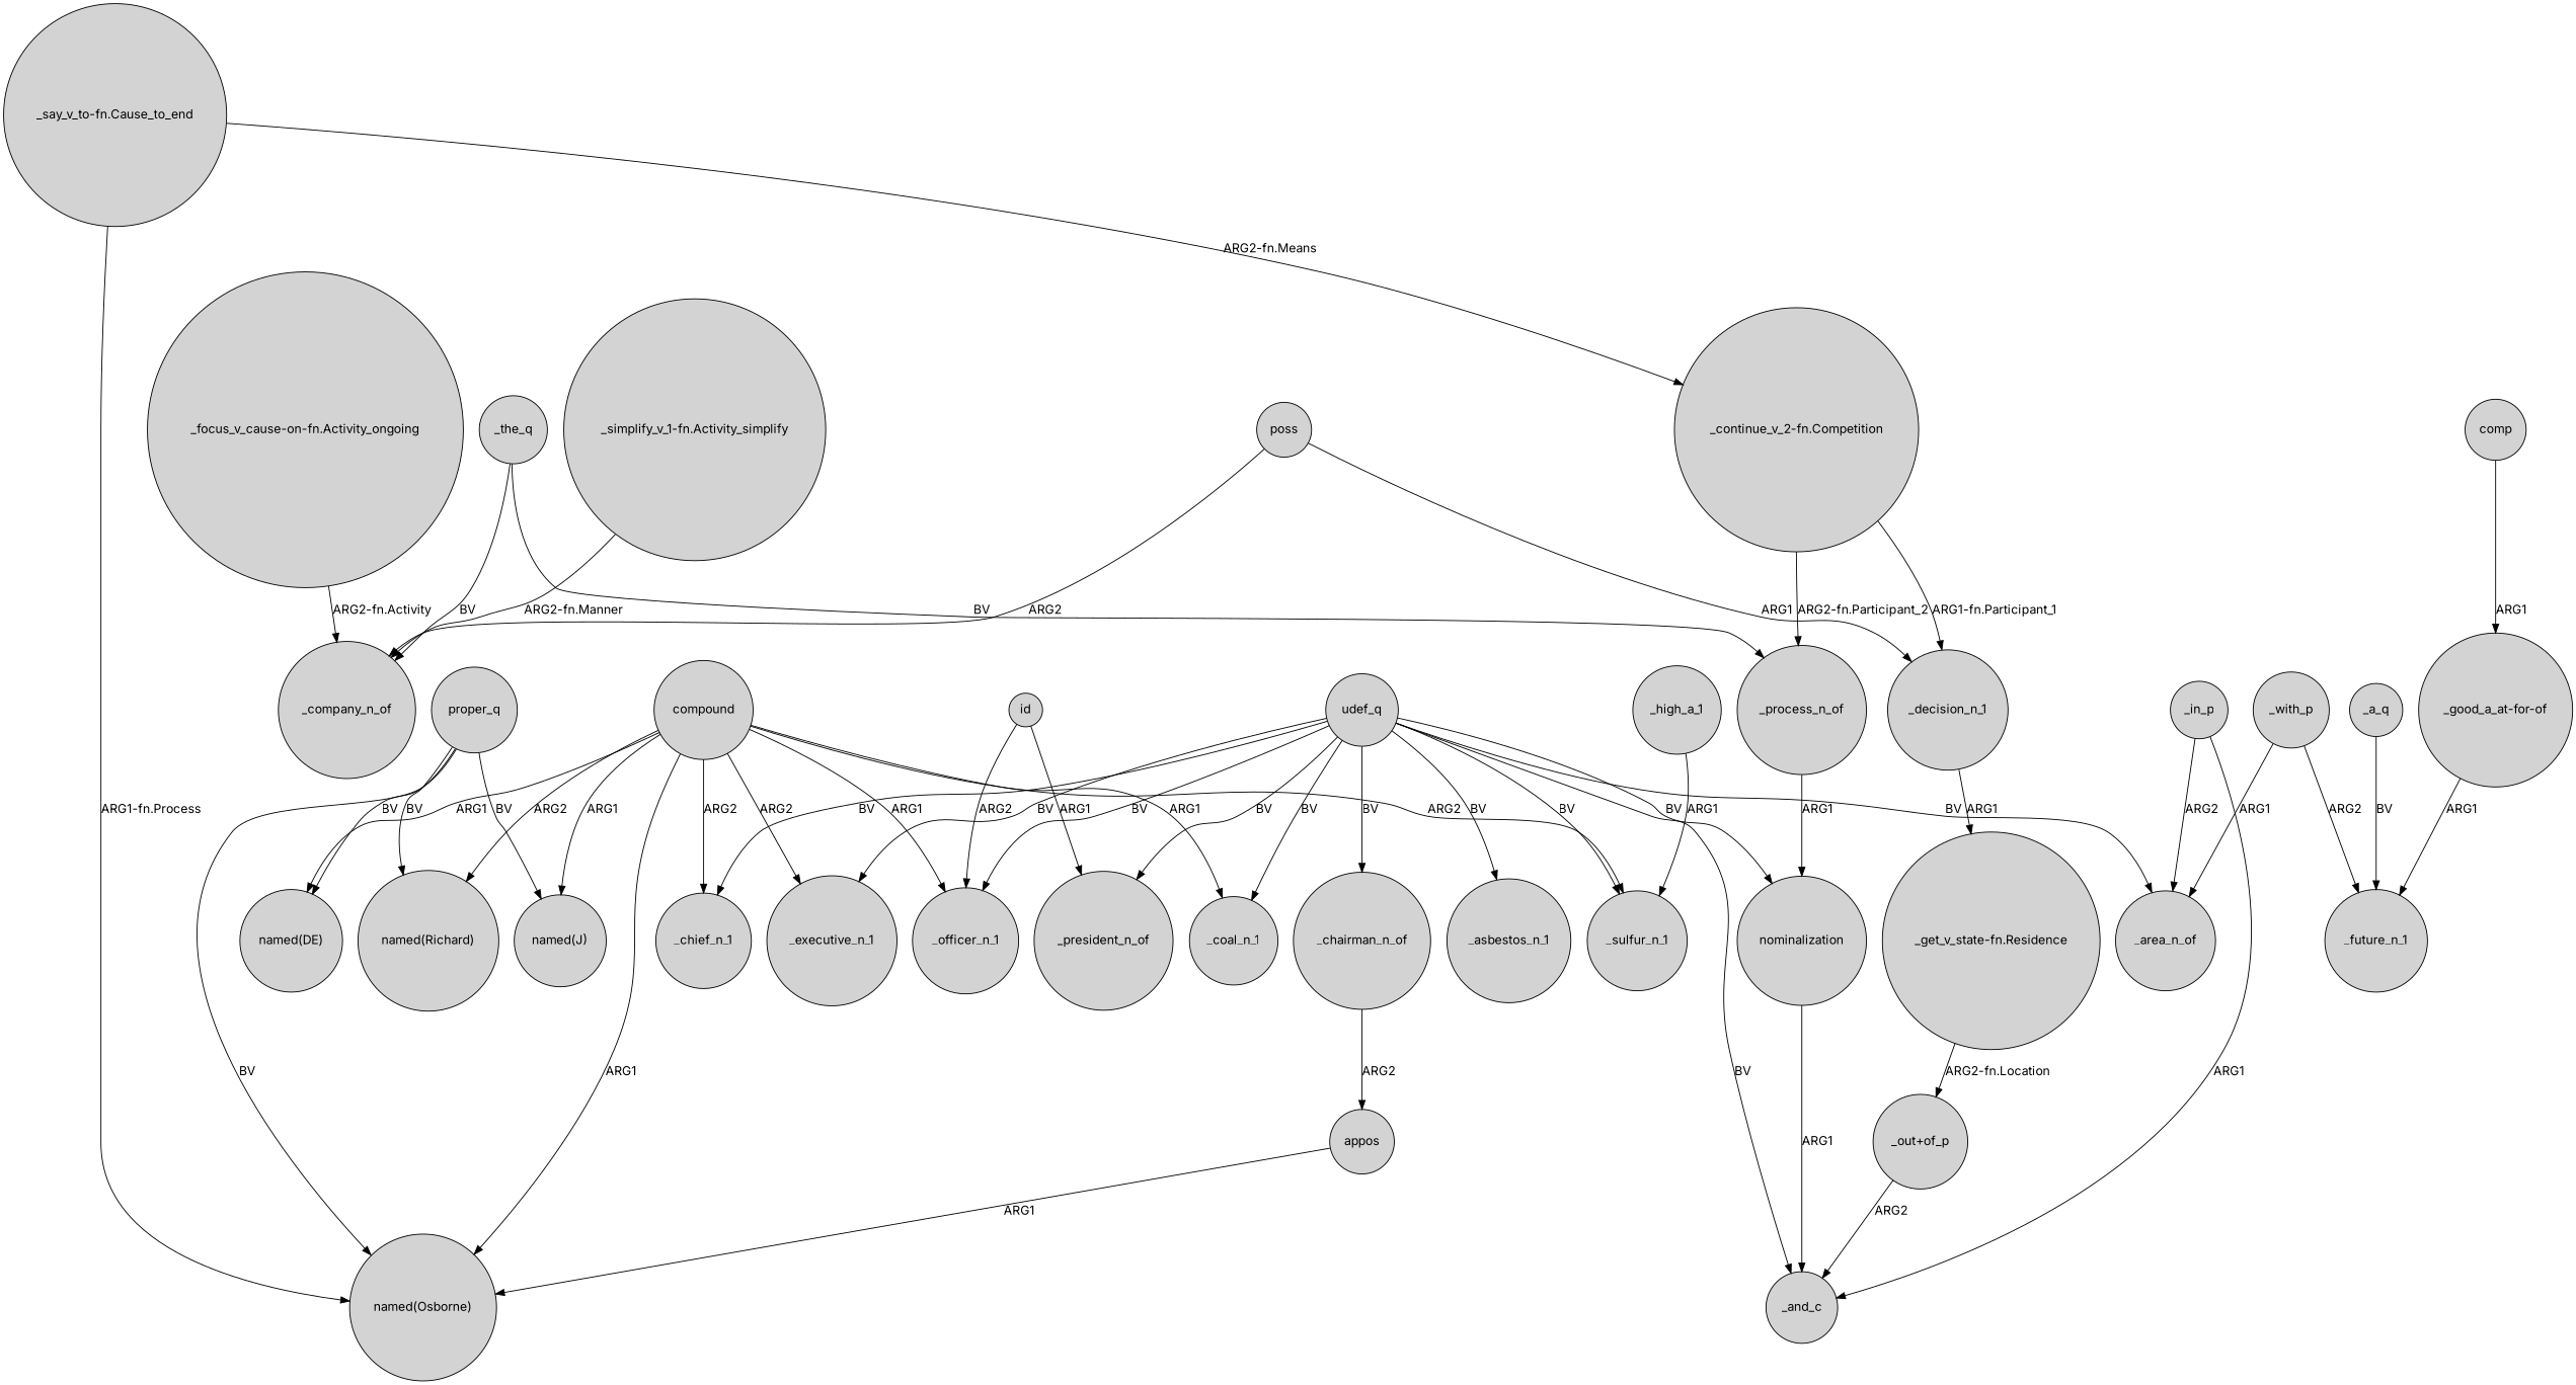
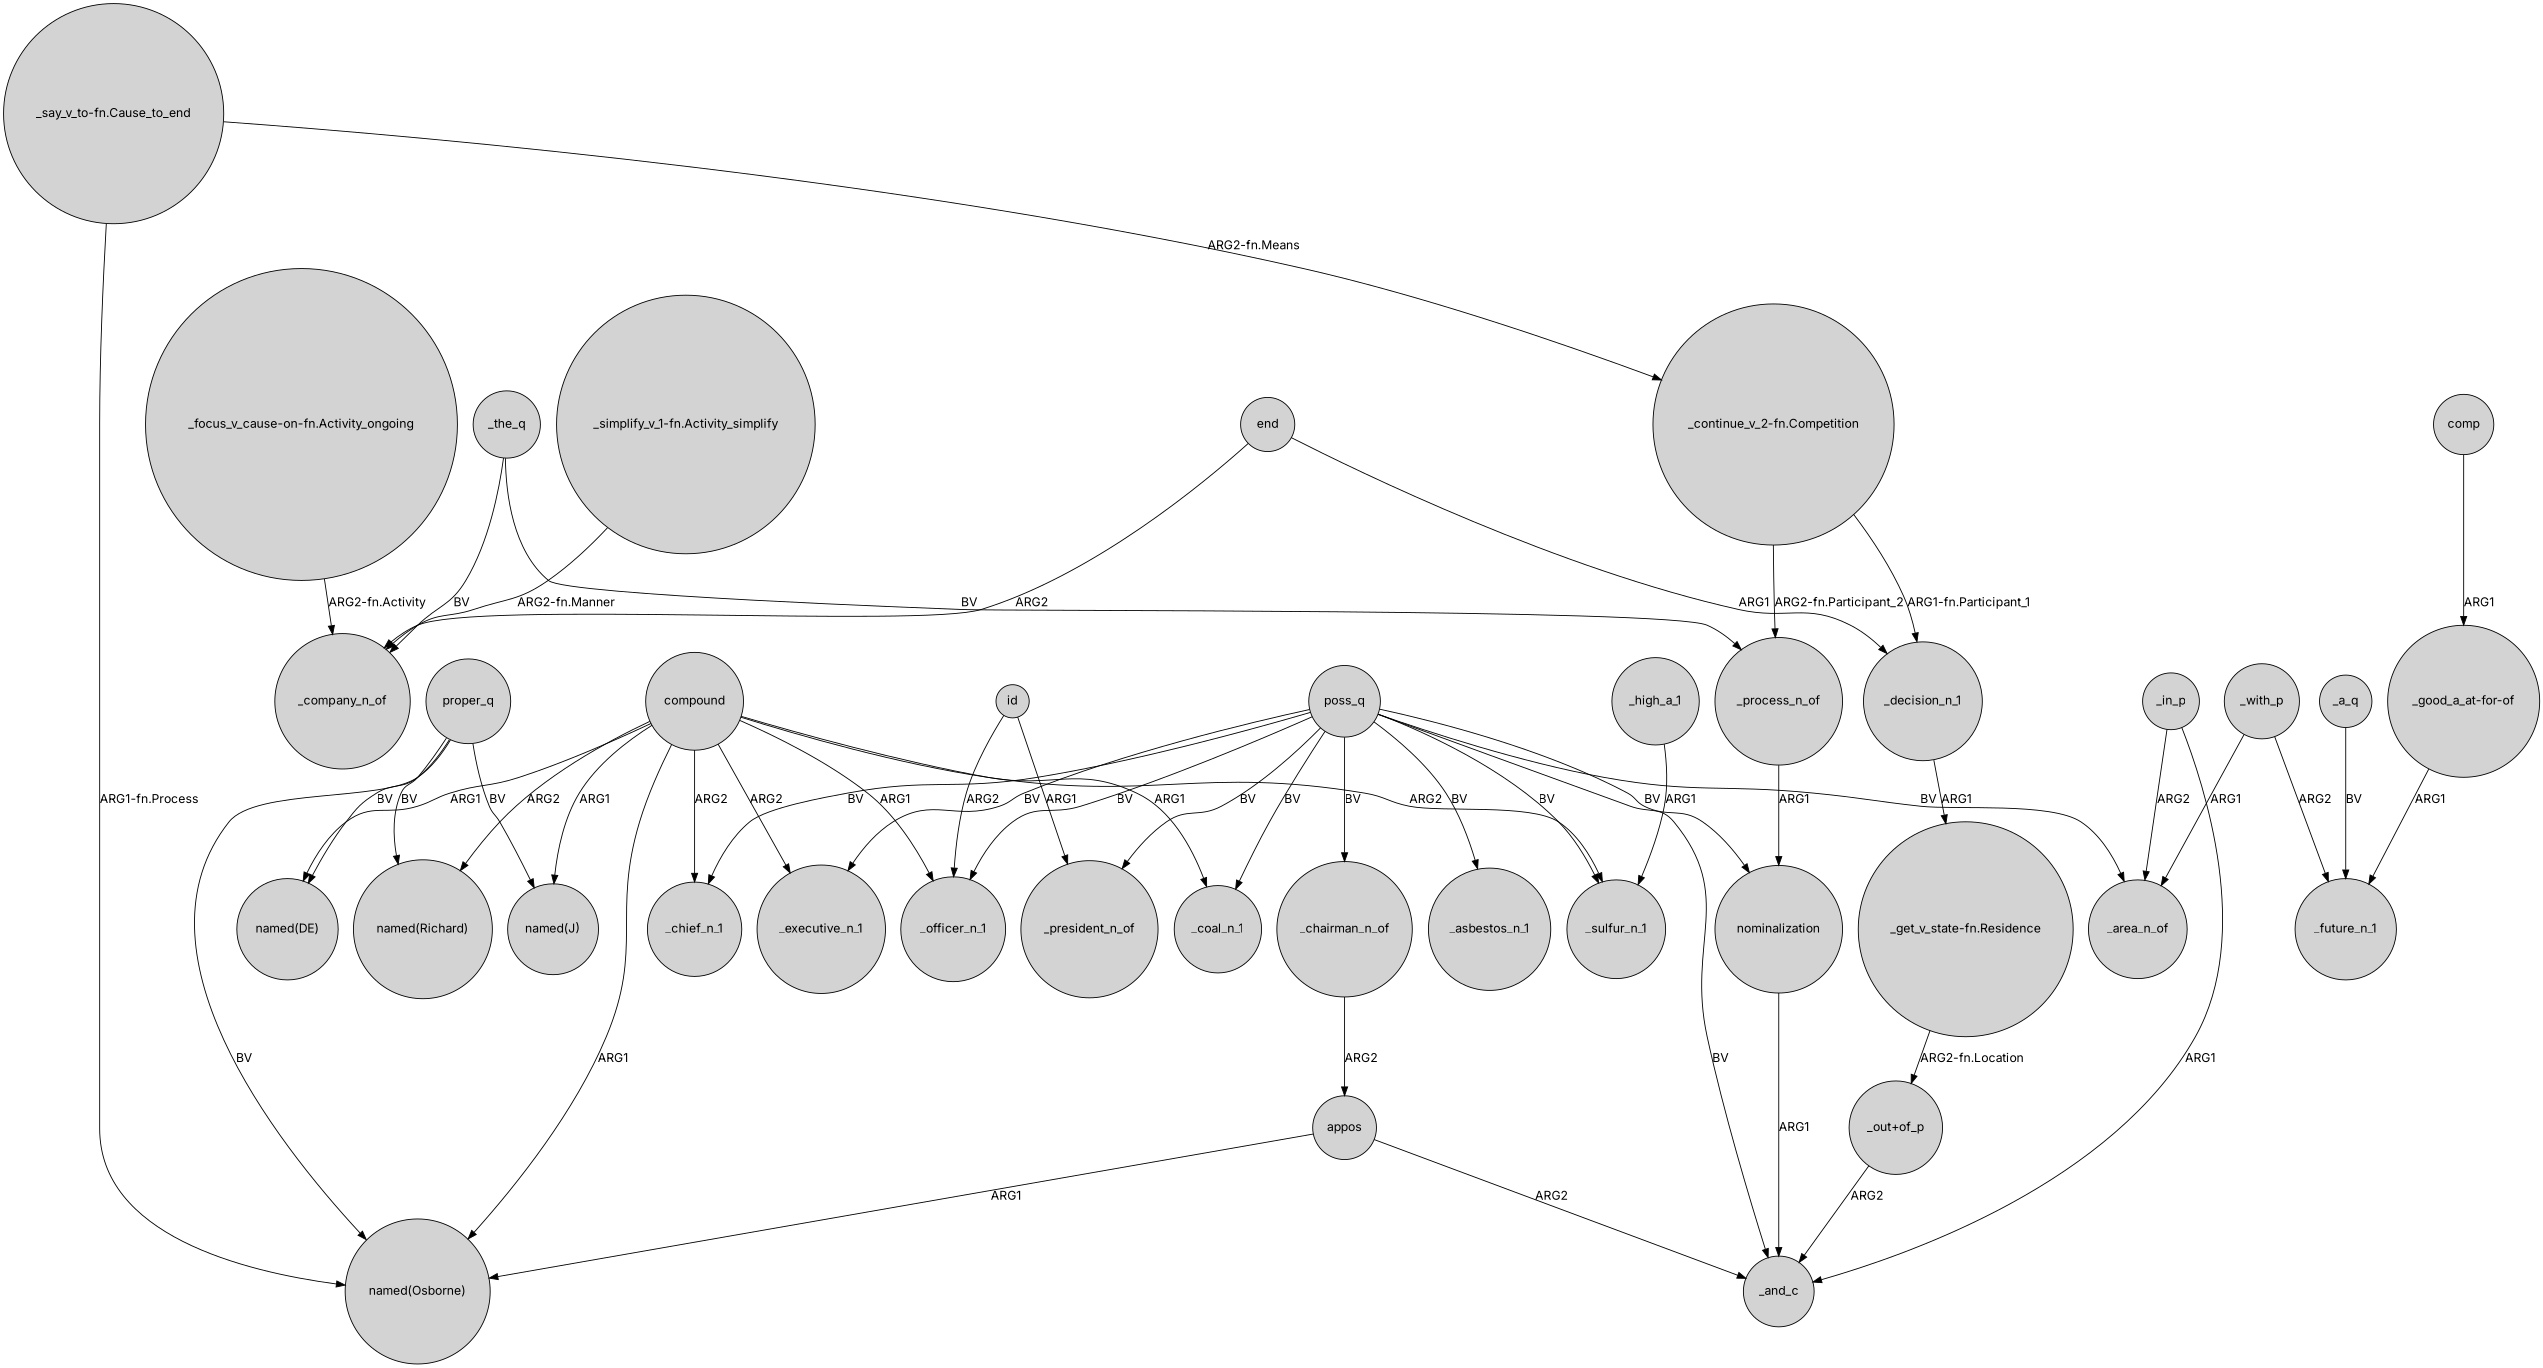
  digraph {
    fontname=Inter
    node [fontname=Inter shape=circle style=filled]
    edge [fontname=Inter]
    "_out+of_p"
    _and_c
    compound
    _coal_n_1
    "named(DE)"
    _sulfur_n_1
    _chief_n_1
    "named(J)"
    "named(Osborne)"
    _executive_n_1
    _officer_n_1
    "named(Richard)"
    n13 [label="_simplify_v_1-fn.Activity_simplify"]
    _company_n_of
    "_continue_v_2-fn.Competition"
    _process_n_of
    _decision_n_1
    nominalization
    "_get_v_state-fn.Residence"
    proper_q
    _high_a_1
    appos
    _chairman_n_of
-   udef_q
+   udef_q [label=poss_q]
    _area_n_of
    _president_n_of
    _asbestos_n_1
    _in_p
    "_focus_v_cause-on-fn.Activity_ongoing"
    _the_q
-   poss
+   poss [label=end]
    _with_p
    _future_n_1
    "_good_a_at-for-of"
    id
    "_say_v_to-fn.Cause_to_end"
    _a_q
    comp
    "_out+of_p" -> _and_c [label=ARG2]
    compound -> _coal_n_1 [label=ARG1]
    compound -> "named(DE)" [label=ARG1]
    compound -> _sulfur_n_1 [label=ARG2]
    compound -> _chief_n_1 [label=ARG2]
    compound -> "named(J)" [label=ARG1]
    compound -> "named(Osborne)" [label=ARG1]
    compound -> _executive_n_1 [label=ARG2]
    compound -> _officer_n_1 [label=ARG1]
    compound -> "named(Richard)" [label=ARG2]
    n13 -> _company_n_of [label="ARG2-fn.Manner"]
    "_continue_v_2-fn.Competition" -> _process_n_of [label="ARG2-fn.Participant_2"]
    "_continue_v_2-fn.Competition" -> _decision_n_1 [label="ARG1-fn.Participant_1"]
    _process_n_of -> nominalization [label=ARG1]
    _decision_n_1 -> "_get_v_state-fn.Residence" [label=ARG1]
    nominalization -> _and_c [label=ARG1]
    "_get_v_state-fn.Residence" -> "_out+of_p" [label="ARG2-fn.Location"]
    proper_q -> "named(DE)" [label=BV]
    proper_q -> "named(J)" [label=BV]
    proper_q -> "named(Osborne)" [label=BV]
    proper_q -> "named(Richard)" [label=BV]
    _high_a_1 -> _sulfur_n_1 [label=ARG1]
+   appos -> _and_c [label=ARG2]
    appos -> "named(Osborne)" [label=ARG1]
    _chairman_n_of -> appos [label=ARG2]
    udef_q -> _and_c [label=BV]
    udef_q -> _coal_n_1 [label=BV]
    udef_q -> _sulfur_n_1 [label=BV]
    udef_q -> _chief_n_1 [label=BV]
    udef_q -> _executive_n_1 [label=BV]
    udef_q -> _officer_n_1 [label=BV]
    udef_q -> nominalization [label=BV]
    udef_q -> _chairman_n_of [label=BV]
    udef_q -> _area_n_of [label=BV]
    udef_q -> _president_n_of [label=BV]
    udef_q -> _asbestos_n_1 [label=BV]
    _in_p -> _and_c [label=ARG1]
    _in_p -> _area_n_of [label=ARG2]
    "_focus_v_cause-on-fn.Activity_ongoing" -> _company_n_of [label="ARG2-fn.Activity"]
    _the_q -> _company_n_of [label=BV]
    _the_q -> _process_n_of [label=BV]
    poss -> _company_n_of [label=ARG2]
    poss -> _decision_n_1 [label=ARG1]
    _with_p -> _area_n_of [label=ARG1]
    _with_p -> _future_n_1 [label=ARG2]
    "_good_a_at-for-of" -> _future_n_1 [label=ARG1]
    id -> _officer_n_1 [label=ARG2]
    id -> _president_n_of [label=ARG1]
    "_say_v_to-fn.Cause_to_end" -> "named(Osborne)" [label="ARG1-fn.Process"]
    "_say_v_to-fn.Cause_to_end" -> "_continue_v_2-fn.Competition" [label="ARG2-fn.Means"]
    _a_q -> _future_n_1 [label=BV]
    comp -> "_good_a_at-for-of" [label=ARG1]
  }
